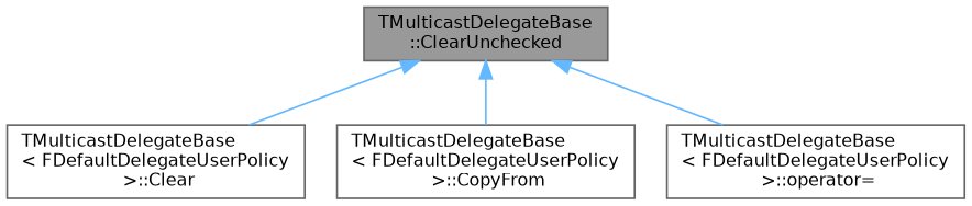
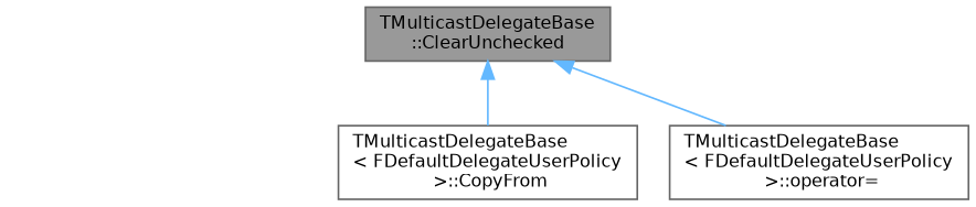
  digraph {
    rankdir=TB
    node [color=grey40 fillcolor=white fontname=Helvetica fontsize=10 shape=box style=filled]
    edge [color=steelblue1 dir=back fontname=Helvetica fontsize=10 labelfontname=Helvetica labelfontsize=10 style=solid]
    n1 [color=gray40 fillcolor=grey60 fontcolor=black height=0.2 label="TMulticastDelegateBase\l::ClearUnchecked" width=0.4]
-   n2 [height=0.2 label="TMulticastDelegateBase\l\< FDefaultDelegateUserPolicy\l \>::Clear" width=0.4]
    n3 [height=0.2 label="TMulticastDelegateBase\l\< FDefaultDelegateUserPolicy\l \>::CopyFrom" width=0.4]
    n4 [height=0.2 label="TMulticastDelegateBase\l\< FDefaultDelegateUserPolicy\l \>::operator=" width=0.4]
-   n1 -> n2
    n1 -> n3
    n1 -> n4
  }
